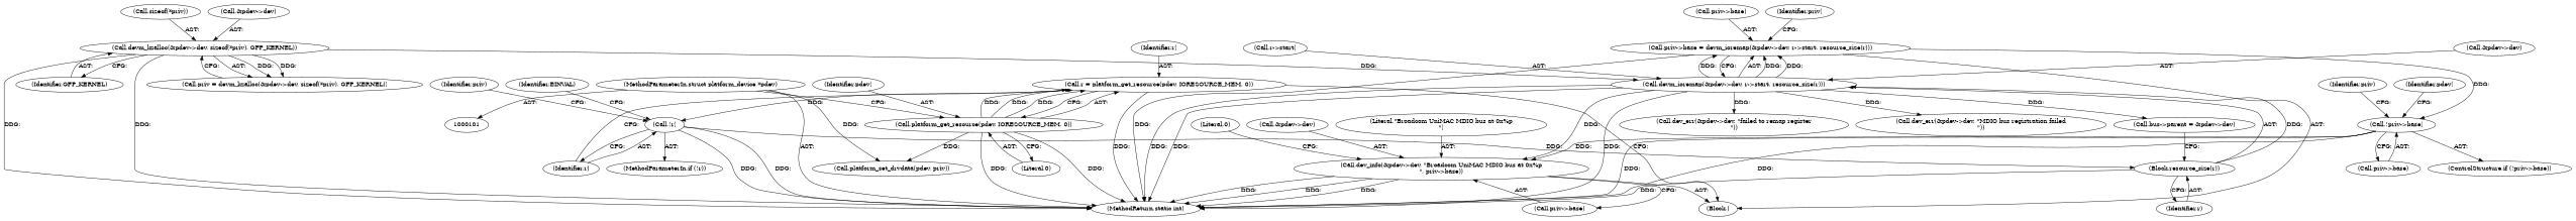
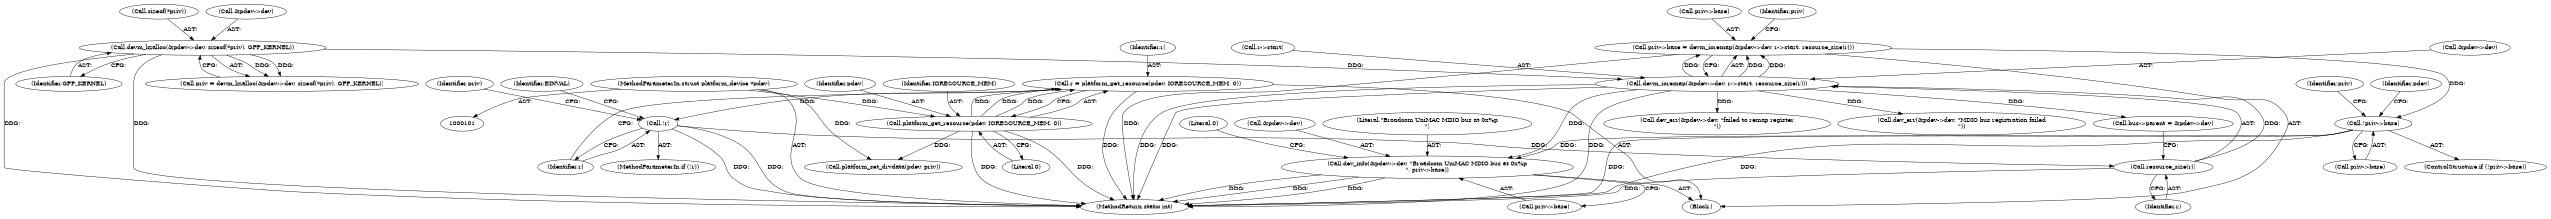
  digraph {
    n1 [label="(Call,!priv->base)"]
    n2 [label="(Call,dev_info(&pdev->dev, \"Broadcom UniMAC MDIO bus at 0x%p\n\", priv->base))"]
    n3 [label="(MethodReturn,static int)"]
    n4 [label="(Call,priv->base)"]
    n5 [label="(ControlStructure,if (!priv->base))"]
    n6 [label="(Block,)"]
    n7 [label="(Call,priv->base)"]
    n8 [label="(Call,priv->base = devm_ioremap(&pdev->dev, r->start, resource_size(r)))"]
    n9 [label="(Call,devm_ioremap(&pdev->dev, r->start, resource_size(r)))"]
    n10 [label="(Call,dev_err(&pdev->dev, \"MDIO bus registration failed\n\"))"]
    n11 [label="(Call,bus->parent = &pdev->dev)"]
    n12 [label="(Call,dev_err(&pdev->dev, \"failed to remap register\n\"))"]
-   n13 [label="(Block,resource_size(r))"]
+   n13 [label="(Call,resource_size(r))"]
    n14 [label="(Identifier,r)"]
    n15 [label="(Call,devm_kzalloc(&pdev->dev, sizeof(*priv), GFP_KERNEL))"]
    n16 [label="(Identifier,GFP_KERNEL)"]
    n17 [label="(Call,priv = devm_kzalloc(&pdev->dev, sizeof(*priv), GFP_KERNEL))"]
    n18 [label="(Call,!r)"]
    n19 [label="(MethodParameterIn,if (!r))"]
    n20 [label="(Identifier,r)"]
    n21 [label="(Call,r = platform_get_resource(pdev, IORESOURCE_MEM, 0))"]
    n22 [label="(Call,platform_get_resource(pdev, IORESOURCE_MEM, 0))"]
    n23 [label="(Call,platform_set_drvdata(pdev, priv))"]
    n24 [label="(Literal,0)"]
    n25 [label="(MethodParameterIn,struct platform_device *pdev)"]
    1000101
    n27 [label="(Identifier,priv)"]
    n28 [label="(Call,priv->base)"]
    n29 [label="(Call,r->start)"]
    n30 [label="(Identifier,r)"]
    n31 [label="(Call,&pdev->dev)"]
    n32 [label="(Identifier,priv)"]
    n33 [label="(Identifier,pdev)"]
    n34 [label="(Identifier,pdev)"]
    n35 [label="(Call,sizeof(*priv))"]
    n36 [label="(Literal,\"Broadcom UniMAC MDIO bus at 0x%p\n\")"]
+   n37 [label="(Identifier,IORESOURCE_MEM)"]
    n38 [label="(Identifier,EINVAL)"]
    n39 [label="(Identifier,priv)"]
    n40 [label="(Call,&pdev->dev)"]
    n41 [label="(Call,&pdev->dev)"]
    n42 [label="(Literal,0)"]
    n1 -> n2 [label="DDG: "]
    n1 -> n3 [label="DDG: "]
    n1 -> n3 [label="DDG: "]
    n1 -> n4 [label="CFG: "]
    n1 -> n5 [label="AST: "]
    n2 -> n3 [label="DDG: "]
    n2 -> n3 [label="DDG: "]
    n2 -> n3 [label="DDG: "]
    n2 -> n6 [label="AST: "]
    n2 -> n7 [label="CFG: "]
    n4 -> n1 [label="AST: "]
    n7 -> n2 [label="AST: "]
    n8 -> n1 [label="DDG: "]
    n8 -> n3 [label="DDG: "]
    n8 -> n6 [label="AST: "]
    n8 -> n9 [label="CFG: "]
    n9 -> n2 [label="DDG: "]
    n9 -> n3 [label="DDG: "]
    n9 -> n3 [label="DDG: "]
    n9 -> n3 [label="DDG: "]
    n9 -> n8 [label="AST: "]
    n9 -> n8 [label="DDG: "]
    n9 -> n8 [label="DDG: "]
    n9 -> n8 [label="DDG: "]
    n9 -> n10 [label="DDG: "]
    n9 -> n11 [label="DDG: "]
    n9 -> n12 [label="DDG: "]
    n11 -> n13 [label="CFG: "]
    n13 -> n3 [label="DDG: "]
    n13 -> n9 [label="AST: "]
    n13 -> n9 [label="DDG: "]
    n13 -> n14 [label="CFG: "]
    n14 -> n13 [label="AST: "]
    n15 -> n3 [label="DDG: "]
    n15 -> n3 [label="DDG: "]
    n15 -> n9 [label="DDG: "]
    n15 -> n16 [label="CFG: "]
    n15 -> n17 [label="AST: "]
    n15 -> n17 [label="DDG: "]
    n15 -> n17 [label="DDG: "]
    n16 -> n15 [label="AST: "]
    n17 -> n15 [label="CFG: "]
    n18 -> n3 [label="DDG: "]
    n18 -> n3 [label="DDG: "]
    n18 -> n13 [label="DDG: "]
    n18 -> n19 [label="AST: "]
    n18 -> n20 [label="CFG: "]
    n20 -> n18 [label="AST: "]
    n20 -> n21 [label="CFG: "]
    n21 -> n3 [label="DDG: "]
-   n21 -> n6 [label="CFG: "]
+   n21 -> n6 [label="AST: "]
    n21 -> n18 [label="DDG: "]
    n21 -> n22 [label="CFG: "]
    n22 -> n3 [label="DDG: "]
    n22 -> n3 [label="DDG: "]
    n22 -> n21 [label="AST: "]
    n22 -> n21 [label="DDG: "]
    n22 -> n21 [label="DDG: "]
    n22 -> n21 [label="DDG: "]
    n22 -> n23 [label="DDG: "]
    n22 -> n24 [label="CFG: "]
    n24 -> n22 [label="AST: "]
    n25 -> n3 [label="AST: "]
-   n25 -> n22 [label="CFG: "]
+   n25 -> n22 [label="DDG: "]
    n25 -> n23 [label="DDG: "]
    n25 -> 1000101 [label="AST: "]
    n27 -> n18 [label="CFG: "]
    n28 -> n8 [label="AST: "]
    n29 -> n9 [label="AST: "]
    n30 -> n21 [label="AST: "]
    n31 -> n2 [label="AST: "]
    n32 -> n1 [label="CFG: "]
    n33 -> n1 [label="CFG: "]
    n34 -> n22 [label="AST: "]
    n35 -> n15 [label="AST: "]
    n36 -> n2 [label="AST: "]
+   n37 -> n22 [label="AST: "]
    n38 -> n18 [label="CFG: "]
    n39 -> n8 [label="CFG: "]
    n40 -> n9 [label="AST: "]
    n41 -> n15 [label="AST: "]
    n42 -> n2 [label="CFG: "]
  }
